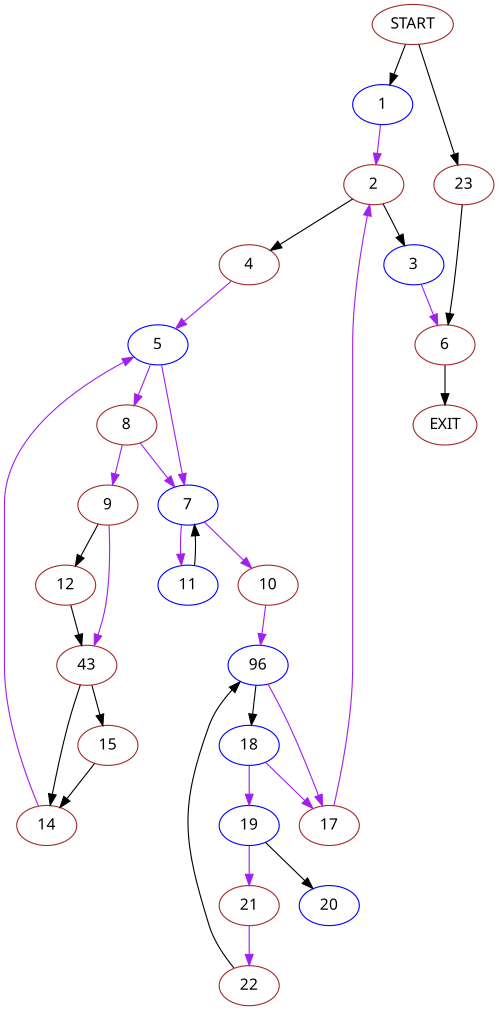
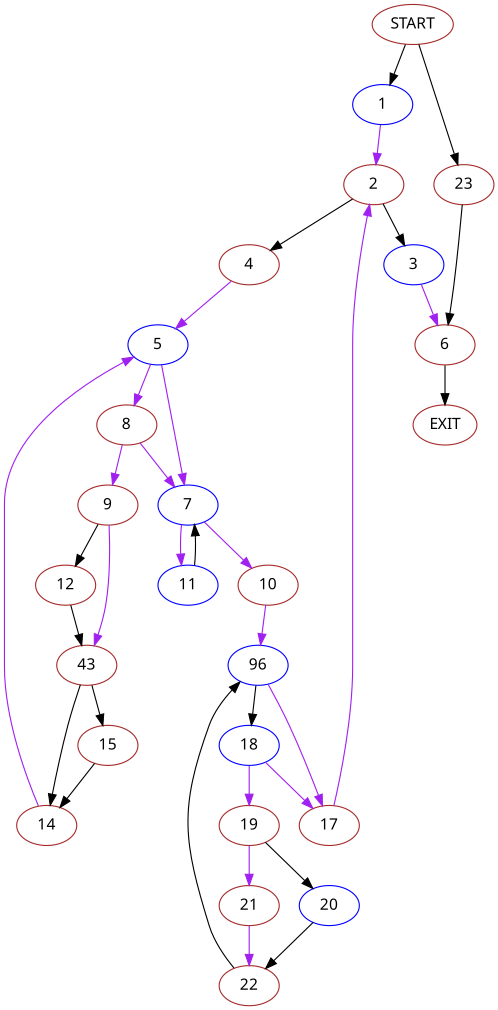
  digraph {
    fontname="Noto Sans"
    node [color=brown fontname="Noto Sans"]
    edge [color=purple fontname="Noto Sans"]
    n1 [label=START]
    1 [color=blue]
    23
    2
    6
    n6 [label=EXIT]
    3 [color=blue]
    4
    5 [color=blue]
    7 [color=blue]
    8
    10
    11 [color=blue]
    9
    n15 [color=blue label=96]
    12
    n17 [label=43]
    14
    15
    17
    18 [color=blue]
-   19 [color=blue]
+   19
    20 [color=blue]
    21
    22
    n1 -> 1 [color=black]
    n1 -> 23 [color=black]
    1 -> 2
    23 -> 6 [color=black]
    2 -> 3 [color=black]
    2 -> 4 [color=black]
    6 -> n6 [color=black]
    3 -> 6
    4 -> 5
    5 -> 7
    5 -> 8
    7 -> 10
    7 -> 11
    8 -> 7
    8 -> 9
    10 -> n15
    11 -> 7 [color=black]
    9 -> 12 [color=black]
    9 -> n17
    n15 -> 17
    n15 -> 18 [color=black]
    12 -> n17 [color=black]
    n17 -> 14 [color=black]
    n17 -> 15 [color=black]
    14 -> 5
    15 -> 14 [color=black]
    17 -> 2
    18 -> 17
    18 -> 19
    19 -> 20 [color=black]
    19 -> 21
+   20 -> 22 [color=black]
    21 -> 22
    22 -> n15 [color=black]
  }
